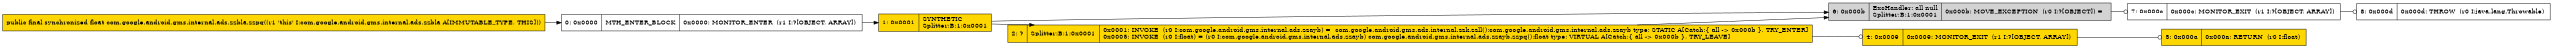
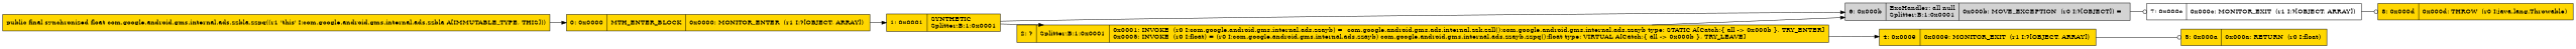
  digraph {
    rankdir=LR
    node [fillcolor=gold shape=record style=filled]
    edge [arrowhead=normal]
-   n1 [fillcolor=white label="{0\:\ 0x0000|MTH_ENTER_BLOCK\l|0x0000: MONITOR_ENTER  (r1 I:?[OBJECT, ARRAY]) \l}"]
+   n1 [label="{0\:\ 0x0000|MTH_ENTER_BLOCK\l|0x0000: MONITOR_ENTER  (r1 I:?[OBJECT, ARRAY]) \l}"]
    n2 [label="{1\:\ 0x0001|SYNTHETIC\lSplitter:B:1:0x0001\l}"]
    n3 [label="{2\:\ ?|Splitter:B:1:0x0001\l|0x0001: INVOKE  (r0 I:com.google.android.gms.internal.ads.zzayb) =  com.google.android.gms.ads.internal.zzk.zzll():com.google.android.gms.internal.ads.zzayb type: STATIC A[Catch:\{ all \-\> 0x000b \}, TRY_ENTER]\l0x0005: INVOKE  (r0 I:float) = (r0 I:com.google.android.gms.internal.ads.zzayb) com.google.android.gms.internal.ads.zzayb.zzpq():float type: VIRTUAL A[Catch:\{ all \-\> 0x000b \}, TRY_LEAVE]\l}"]
    n4 [fillcolor=lightgrey label="{6\:\ 0x000b|ExcHandler: all null\lSplitter:B:1:0x0001\l|0x000b: MOVE_EXCEPTION  (r0 I:?[OBJECT]) =  \l}"]
    n5 [label="{4\:\ 0x0009|0x0009: MONITOR_EXIT  (r1 I:?[OBJECT, ARRAY]) \l}"]
    n6 [fillcolor=white label="{7\:\ 0x000c|0x000c: MONITOR_EXIT  (r1 I:?[OBJECT, ARRAY]) \l}"]
    n7 [label="{5\:\ 0x000a|0x000a: RETURN  (r0 I:float) \l}"]
-   n8 [fillcolor=white label="{8\:\ 0x000d|0x000d: THROW  (r0 I:java.lang.Throwable) \l}"]
+   n8 [label="{8\:\ 0x000d|0x000d: THROW  (r0 I:java.lang.Throwable) \l}"]
    n9 [label="{public final synchronized float com.google.android.gms.internal.ads.zzbla.zzpq((r1 'this' I:com.google.android.gms.internal.ads.zzbla A[IMMUTABLE_TYPE, THIS])) }"]
    n1 -> n2
    n2 -> n3
    n2 -> n4
    n3 -> n4
-   n3 -> n5 [arrowhead=odot]
+   n3 -> n5
    n4 -> n6 [arrowhead=odot]
    n5 -> n7 [arrowhead=odot]
    n6 -> n8 [arrowhead=odot]
    n9 -> n1
  }
